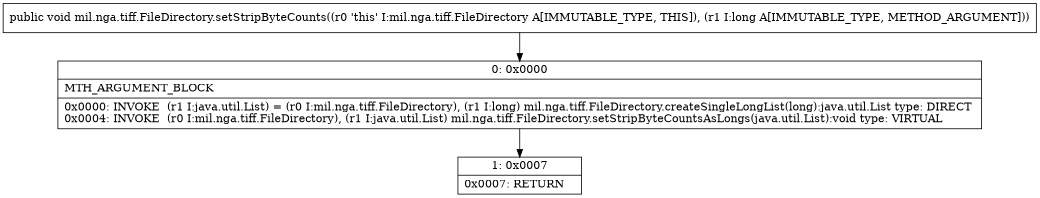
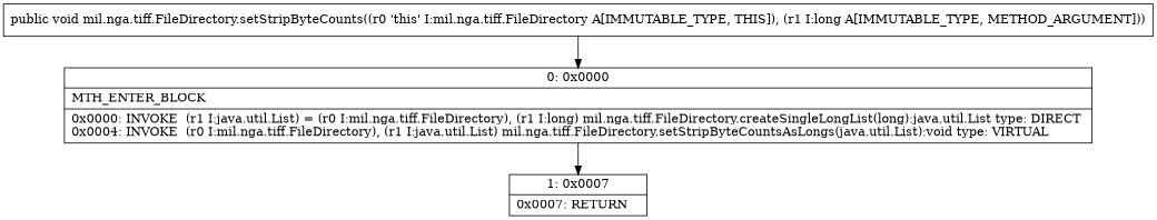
  digraph {
    node [shape=record]
-   n1 [label="{0\:\ 0x0000|MTH_ARGUMENT_BLOCK\l|0x0000: INVOKE  (r1 I:java.util.List) = (r0 I:mil.nga.tiff.FileDirectory), (r1 I:long) mil.nga.tiff.FileDirectory.createSingleLongList(long):java.util.List type: DIRECT \l0x0004: INVOKE  (r0 I:mil.nga.tiff.FileDirectory), (r1 I:java.util.List) mil.nga.tiff.FileDirectory.setStripByteCountsAsLongs(java.util.List):void type: VIRTUAL \l}"]
+   n1 [label="{0\:\ 0x0000|MTH_ENTER_BLOCK\l|0x0000: INVOKE  (r1 I:java.util.List) = (r0 I:mil.nga.tiff.FileDirectory), (r1 I:long) mil.nga.tiff.FileDirectory.createSingleLongList(long):java.util.List type: DIRECT \l0x0004: INVOKE  (r0 I:mil.nga.tiff.FileDirectory), (r1 I:java.util.List) mil.nga.tiff.FileDirectory.setStripByteCountsAsLongs(java.util.List):void type: VIRTUAL \l}"]
    n2 [label="{1\:\ 0x0007|0x0007: RETURN   \l}"]
    n3 [label="{public void mil.nga.tiff.FileDirectory.setStripByteCounts((r0 'this' I:mil.nga.tiff.FileDirectory A[IMMUTABLE_TYPE, THIS]), (r1 I:long A[IMMUTABLE_TYPE, METHOD_ARGUMENT])) }"]
    n1 -> n2
    n3 -> n1
  }
